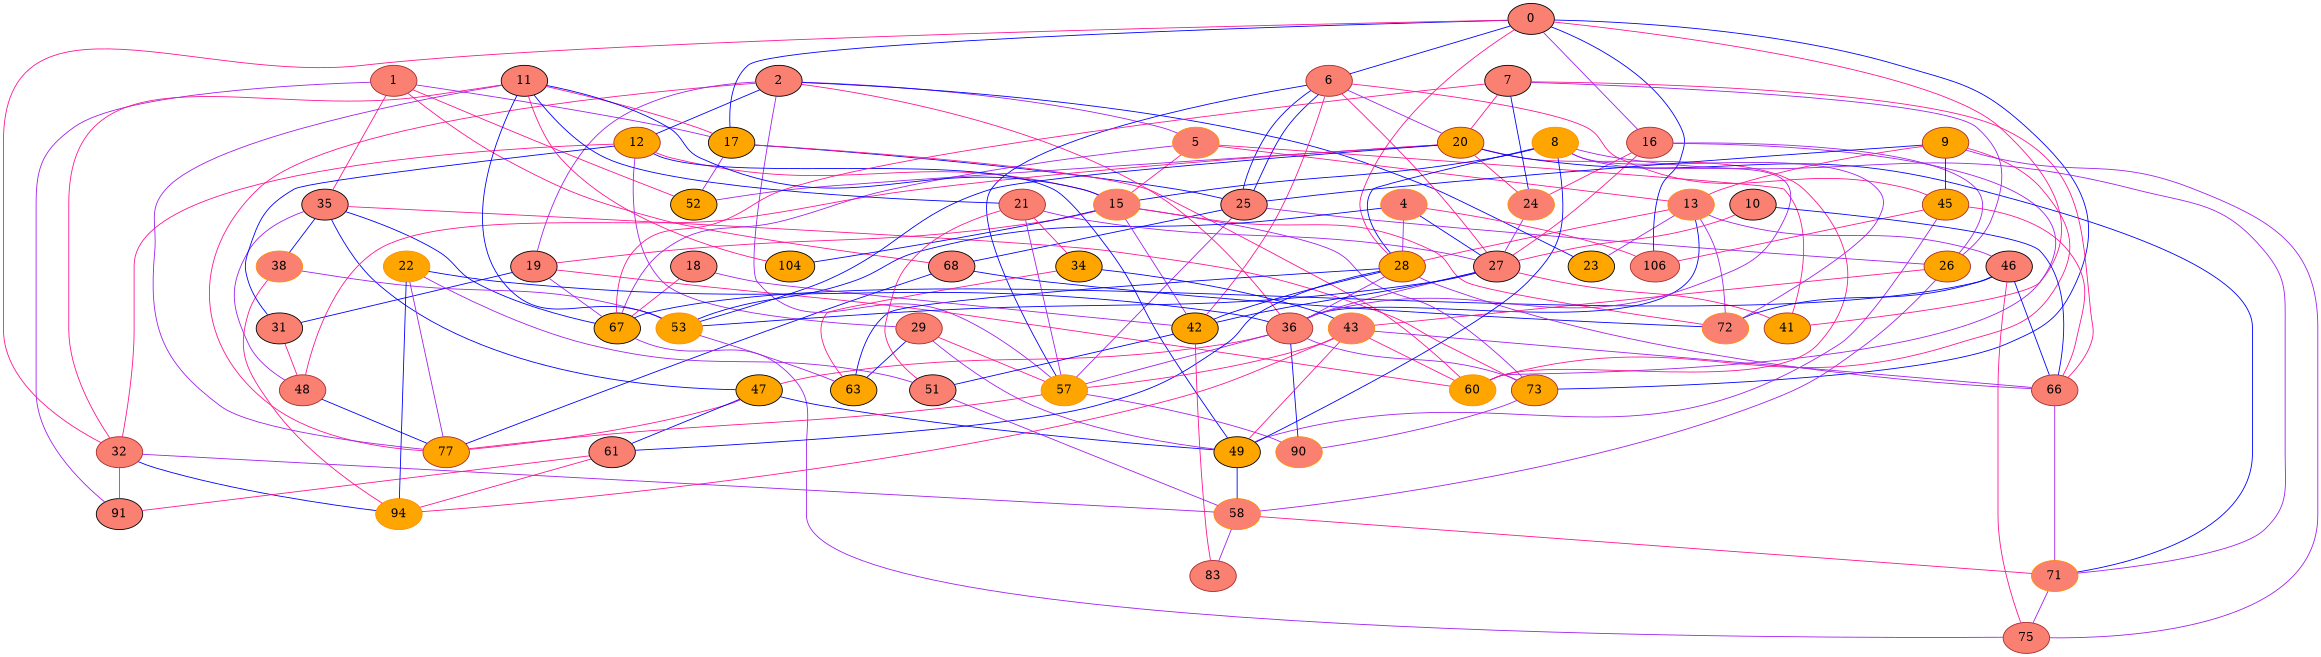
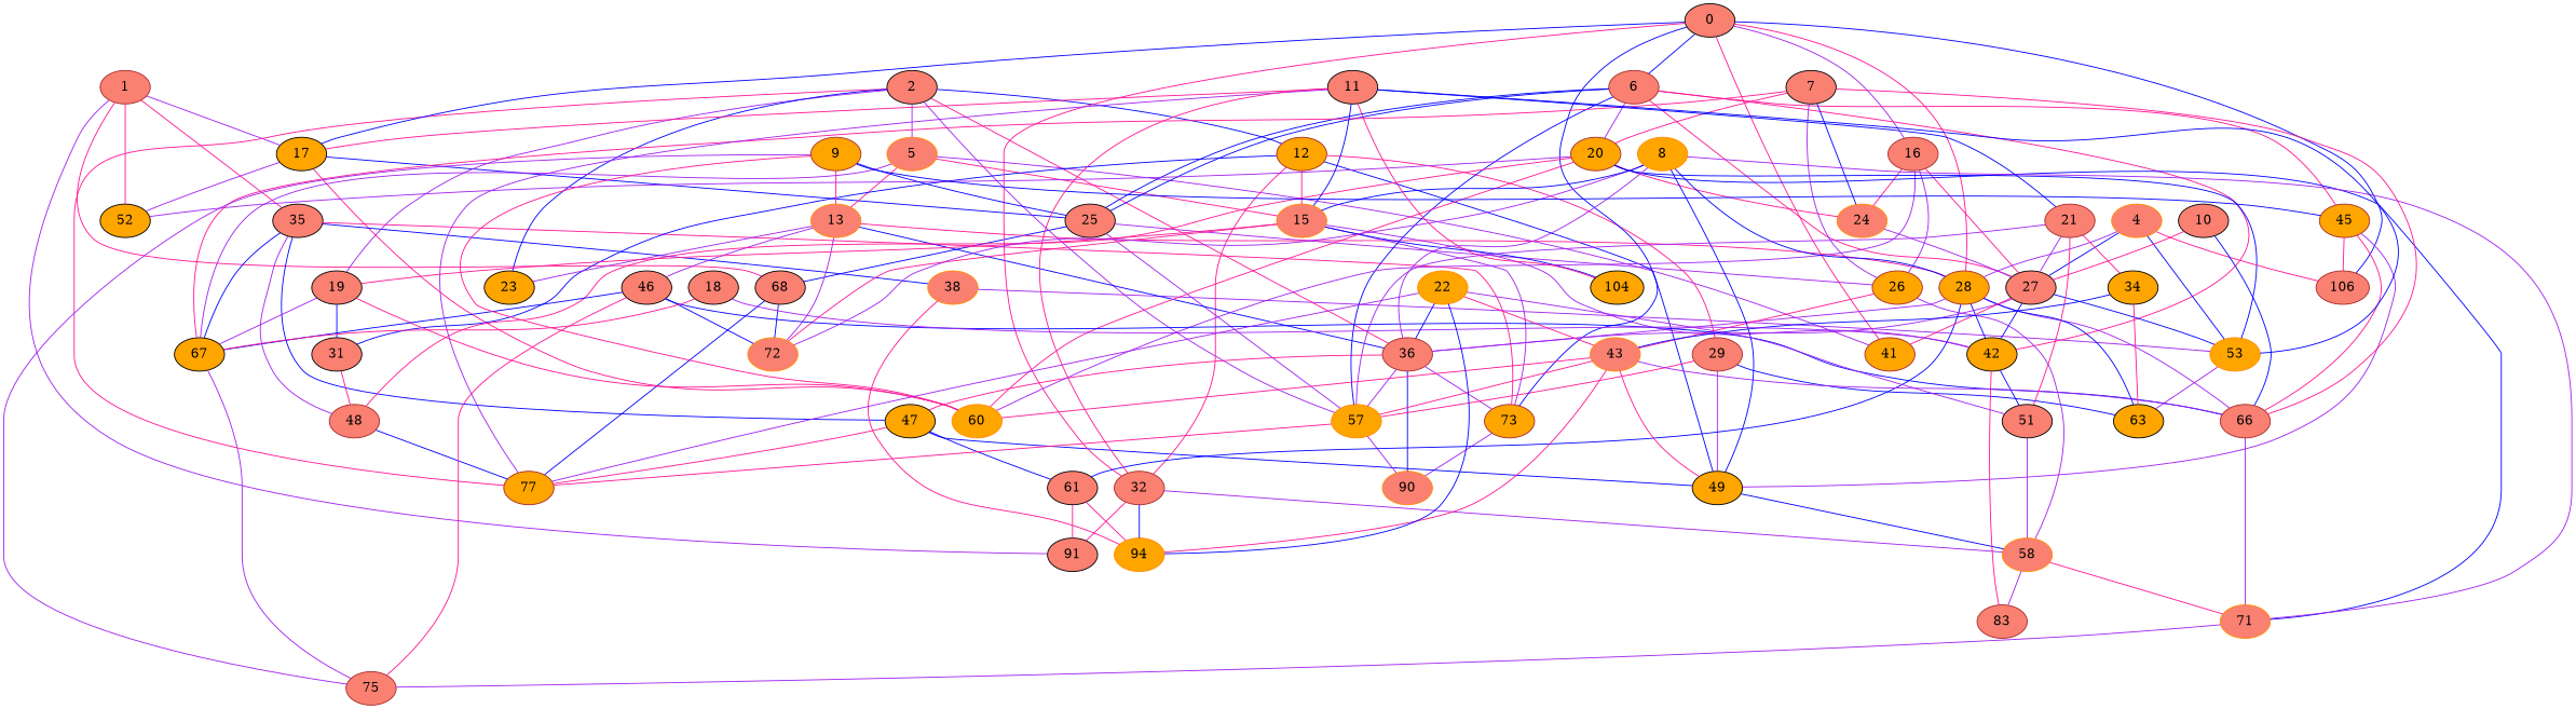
  graph {
    node [color=black fillcolor=salmon style=filled]
    edge [color=deeppink]
    17 [fillcolor=orange super="+62"]
    52 [fillcolor=orange]
    25 [super="+81"]
    60 [color=darkorange fillcolor=orange super="+100"]
    1 [color=brown]
    35 [super="+55"]
    68 [super="+92"]
    91
    73 [color=brown fillcolor=orange super="+82"]
    67 [fillcolor=orange super="+97"]
    48 [color=brown super="+96"]
    38 [color=darkorange super="+84"]
    47 [fillcolor=orange]
    77 [color=brown fillcolor=orange super="+102"]
    72 [color=darkorange]
    2 [super="+39"]
    5 [color=darkorange]
    12 [color=brown fillcolor=orange super="+70"]
    19 [super="+74"]
    23 [fillcolor=orange]
    36 [color=brown super="+64"]
    57 [color=darkorange fillcolor=orange super="+95"]
    41 [color=brown fillcolor=orange super="+59"]
    13 [color=darkorange super="+33"]
    15 [color=darkorange super="+37"]
    32 [color=brown super="+65"]
    49 [fillcolor=orange super="+101"]
    29 [color=brown]
    31
    90 [color=darkorange]
    n31 [label=0 super="+56"]
    6 [color=brown super="+30"]
    16 [color=brown]
    28 [color=brown fillcolor=orange super="+40"]
    106 [color=brown]
    27 [super="+50"]
    20 [color=brown fillcolor=orange super="+103"]
    42 [fillcolor=orange super="+54"]
    45 [color=brown fillcolor=orange super="+76"]
    24 [color=darkorange super="+86"]
    26 [color=brown fillcolor=orange super="+80"]
    66 [color=brown super="+88"]
    61
    63 [fillcolor=orange super="+93"]
    94 [color=darkorange fillcolor=orange super="+99"]
    58 [color=darkorange super="+105"]
    53 [color=darkorange fillcolor=orange super="+78"]
    4 [color=darkorange]
    46 [super="+107"]
    104 [fillcolor=orange]
    75 [color=brown]
    71 [color=darkorange super="+89"]
    51
    83 [color=brown]
    7
    43 [color=darkorange super="+108"]
    8 [color=darkorange fillcolor=orange super="+87"]
    9 [color=brown fillcolor=orange super="+79"]
    10
    11 [super="+44"]
    21 [color=brown super="+98"]
    34 [fillcolor=orange super="+85"]
    18
    22 [color=darkorange fillcolor=orange super="+69"]
    17 -- 52 [color=purple]
    17 -- 25 [color=blue]
    17 -- 60
    25 -- 68 [color=blue]
    25 -- 57 [color=purple]
    25 -- 26 [color=purple]
    1 -- 17 [color=purple]
    1 -- 52
    1 -- 35
    1 -- 68
    1 -- 91 [color=purple]
    35 -- 73
    35 -- 67 [color=blue]
    35 -- 48 [color=purple]
    35 -- 38 [color=blue]
    35 -- 47 [color=blue]
    68 -- 77 [color=blue]
    68 -- 72 [color=blue]
    73 -- 90 [color=purple]
    67 -- 75 [color=purple]
    48 -- 77 [color=blue]
    38 -- 94
    38 -- 53 [color=purple]
    47 -- 77
    47 -- 49 [color=blue]
    47 -- 61 [color=blue]
    2 -- 77
    2 -- 5 [color=purple]
    2 -- 12 [color=blue]
    2 -- 19 [color=purple]
    2 -- 23 [color=blue]
    2 -- 36
    2 -- 57 [color=purple]
    5 -- 67 [color=purple]
-   5 -- 41
+   5 -- 41 [color=purple]
    5 -- 13
    5 -- 15
    12 -- 15
    12 -- 32
    12 -- 49 [color=blue]
-   12 -- 29 [color=purple]
+   12 -- 29
    12 -- 31 [color=blue]
    19 -- 60
    19 -- 67 [color=purple]
    19 -- 31 [color=blue]
    36 -- 73 [color=purple]
    36 -- 47
    36 -- 57 [color=purple]
    36 -- 90 [color=blue]
    57 -- 77
    57 -- 90 [color=purple]
    13 -- 72 [color=purple]
    13 -- 23 [color=purple]
    13 -- 36 [color=blue]
    13 -- 28
    13 -- 46 [color=purple]
    15 -- 73 [color=purple]
    15 -- 72
    15 -- 19
    15 -- 42 [color=purple]
    15 -- 104 [color=blue]
    32 -- 91
    32 -- 94 [color=blue]
    32 -- 58 [color=purple]
    49 -- 58 [color=blue]
    29 -- 57
    29 -- 49 [color=purple]
    29 -- 63 [color=blue]
    31 -- 48
    n31 -- 17 [color=blue]
    n31 -- 73 [color=blue]
    n31 -- 41
    n31 -- 32
    n31 -- 6 [color=blue]
    n31 -- 16 [color=purple]
    n31 -- 28
    n31 -- 106 [color=blue]
    6 -- 25 [color=blue]
    6 -- 25 [color=blue]
    6 -- 57 [color=blue]
    6 -- 27
    6 -- 20 [color=purple]
    6 -- 42
    6 -- 45
    16 -- 60 [color=purple]
    16 -- 27
    16 -- 24
    16 -- 26 [color=purple]
    28 -- 36 [color=purple]
    28 -- 42 [color=blue]
    28 -- 66 [color=purple]
    28 -- 61 [color=blue]
    28 -- 63 [color=blue]
    27 -- 36 [color=purple]
    27 -- 41
    27 -- 42 [color=blue]
    27 -- 53 [color=blue]
    20 -- 52 [color=purple]
    20 -- 60
    20 -- 48
    20 -- 24
    20 -- 53 [color=blue]
    20 -- 71 [color=blue]
    42 -- 51 [color=blue]
    42 -- 83
    45 -- 49 [color=purple]
    45 -- 106
    45 -- 66
    24 -- 27 [color=purple]
    26 -- 58 [color=purple]
    26 -- 43
    66 -- 71 [color=purple]
    61 -- 91
    61 -- 94
    58 -- 71
    58 -- 83 [color=purple]
    53 -- 63 [color=purple]
    4 -- 28 [color=purple]
    4 -- 106
    4 -- 27 [color=blue]
    4 -- 53 [color=blue]
    46 -- 67 [color=blue]
    46 -- 72 [color=blue]
    46 -- 66 [color=blue]
    46 -- 75
    71 -- 75 [color=purple]
    51 -- 58 [color=purple]
    7 -- 67
    7 -- 20
    7 -- 24 [color=blue]
    7 -- 26 [color=purple]
    7 -- 66
    43 -- 60
    43 -- 57
    43 -- 49
    43 -- 66 [color=purple]
    43 -- 94
    8 -- 72 [color=purple]
    8 -- 36 [color=purple]
    8 -- 15 [color=blue]
    8 -- 49 [color=blue]
    8 -- 28 [color=blue]
    8 -- 71 [color=purple]
    9 -- 25 [color=blue]
    9 -- 60
    9 -- 13
    9 -- 45 [color=blue]
    9 -- 75 [color=purple]
    10 -- 27
    10 -- 66 [color=blue]
    11 -- 17
    11 -- 77 [color=purple]
    11 -- 15 [color=blue]
    11 -- 32
    11 -- 53 [color=blue]
    11 -- 104
    11 -- 21 [color=blue]
    21 -- 57 [color=purple]
    21 -- 27 [color=purple]
    21 -- 51
    21 -- 34
    34 -- 63
    34 -- 43 [color=blue]
    18 -- 67
    18 -- 42 [color=purple]
    22 -- 77 [color=purple]
    22 -- 36 [color=blue]
    22 -- 94 [color=blue]
    22 -- 51 [color=purple]
+   22 -- 43
  }
